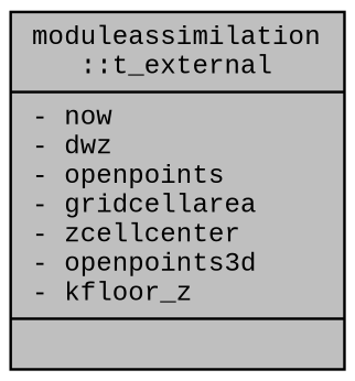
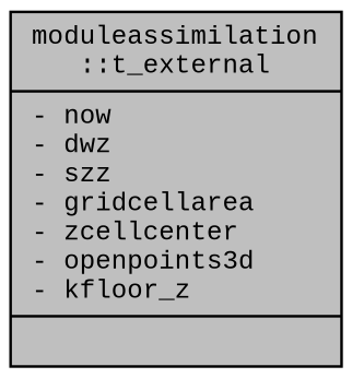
  digraph {
    fontname="Liberation Mono"
-   n1 [color=black fillcolor=grey75 fontcolor=black fontname="Liberation Mono" fontsize=10 height=0.2 label="{moduleassimilation\l::t_external\n|- now\l- dwz\l- openpoints\l- gridcellarea\l- zcellcenter\l- openpoints3d\l- kfloor_z\l|}" shape=record style=filled width=0.4]
+   n1 [color=black fillcolor=grey75 fontcolor=black fontname="Liberation Mono" fontsize=10 height=0.2 label="{moduleassimilation\l::t_external\n|- now\l- dwz\l- szz\l- gridcellarea\l- zcellcenter\l- openpoints3d\l- kfloor_z\l|}" shape=record style=filled width=0.4]
  }
